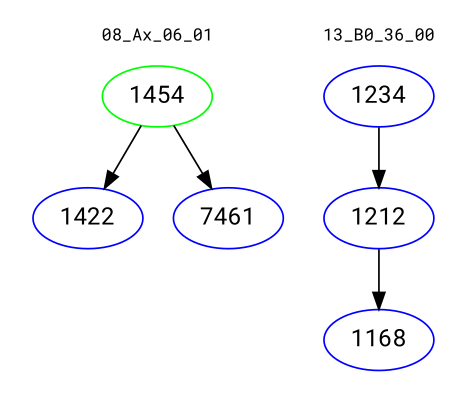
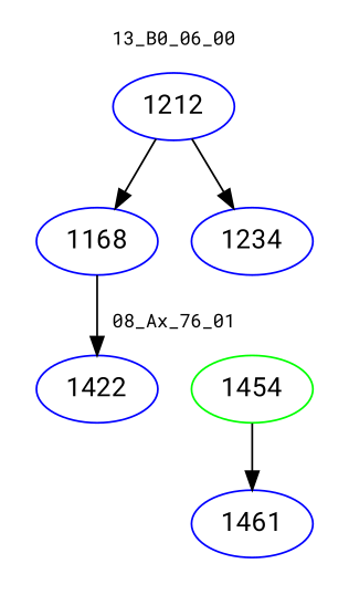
  digraph {
    fontname="Roboto Mono"
    node [color=blue fontname="Roboto Mono"]
    edge [color=black fontname="Roboto Mono"]
    n1 [color=green label=1454]
    n2 [label=1422]
-   n3 [label=7461]
+   n3 [label=1461]
    n4 [label=1212]
    n5 [label=1168]
    n6 [label=1234]
    subgraph cluster_1 {
      color=white
      fontsize=10
-     label="08_Ax_06_01"
+     label="08_Ax_76_01"
      n1
      n2
      n3
    }
    subgraph cluster_2 {
      color=white
      fontsize=10
-     label="13_B0_36_00"
+     label="13_B0_06_00"
      n4
      n5
      n6
    }
-   n1 -> n2
+   n5 -> n2
    n1 -> n3
    n4 -> n5
-   n6 -> n4
+   n4 -> n6
  }
